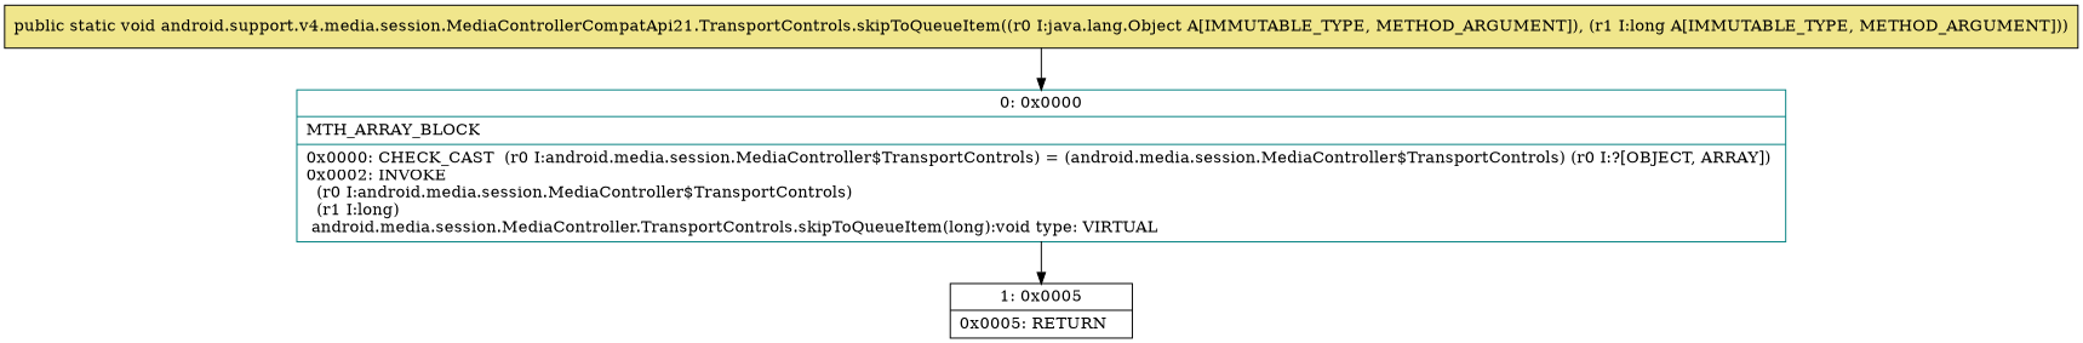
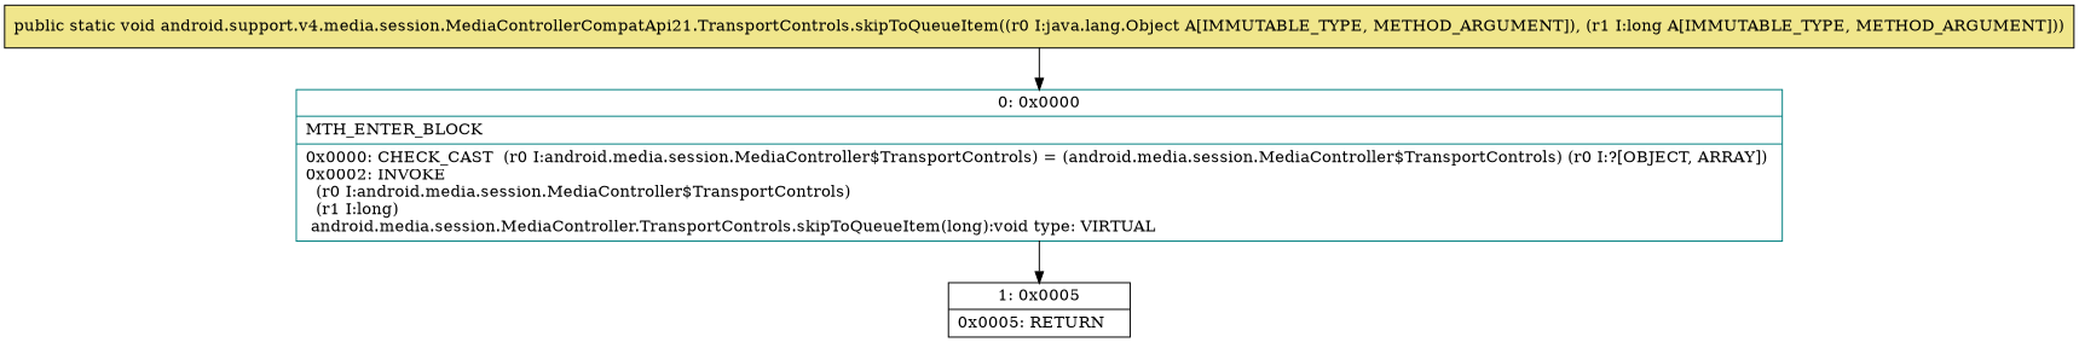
  digraph {
    node [shape=record style=filled fillcolor=white color=black]
-   n1 [label="{0\:\ 0x0000|MTH_ARRAY_BLOCK\l|0x0000: CHECK_CAST  (r0 I:android.media.session.MediaController$TransportControls) = (android.media.session.MediaController$TransportControls) (r0 I:?[OBJECT, ARRAY]) \l0x0002: INVOKE  \l  (r0 I:android.media.session.MediaController$TransportControls)\l  (r1 I:long)\l android.media.session.MediaController.TransportControls.skipToQueueItem(long):void type: VIRTUAL \l}" color=teal]
+   n1 [label="{0\:\ 0x0000|MTH_ENTER_BLOCK\l|0x0000: CHECK_CAST  (r0 I:android.media.session.MediaController$TransportControls) = (android.media.session.MediaController$TransportControls) (r0 I:?[OBJECT, ARRAY]) \l0x0002: INVOKE  \l  (r0 I:android.media.session.MediaController$TransportControls)\l  (r1 I:long)\l android.media.session.MediaController.TransportControls.skipToQueueItem(long):void type: VIRTUAL \l}" color=teal]
    n2 [label="{1\:\ 0x0005|0x0005: RETURN   \l}"]
    n3 [label="{public static void android.support.v4.media.session.MediaControllerCompatApi21.TransportControls.skipToQueueItem((r0 I:java.lang.Object A[IMMUTABLE_TYPE, METHOD_ARGUMENT]), (r1 I:long A[IMMUTABLE_TYPE, METHOD_ARGUMENT])) }" fillcolor=khaki]
    n1 -> n2
    n3 -> n1
  }
